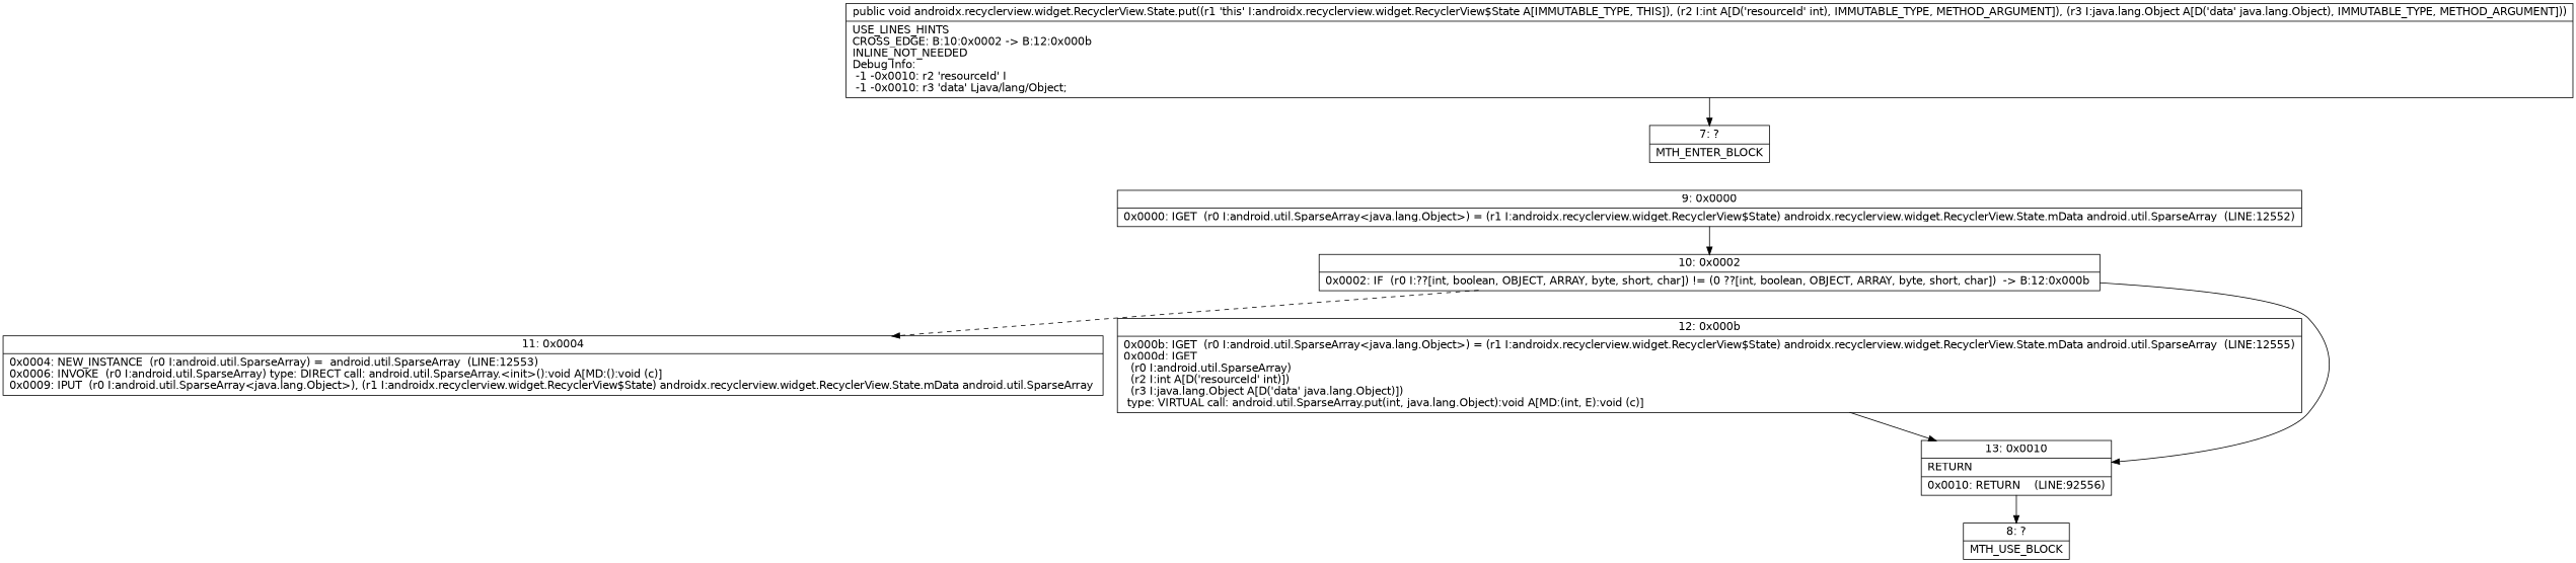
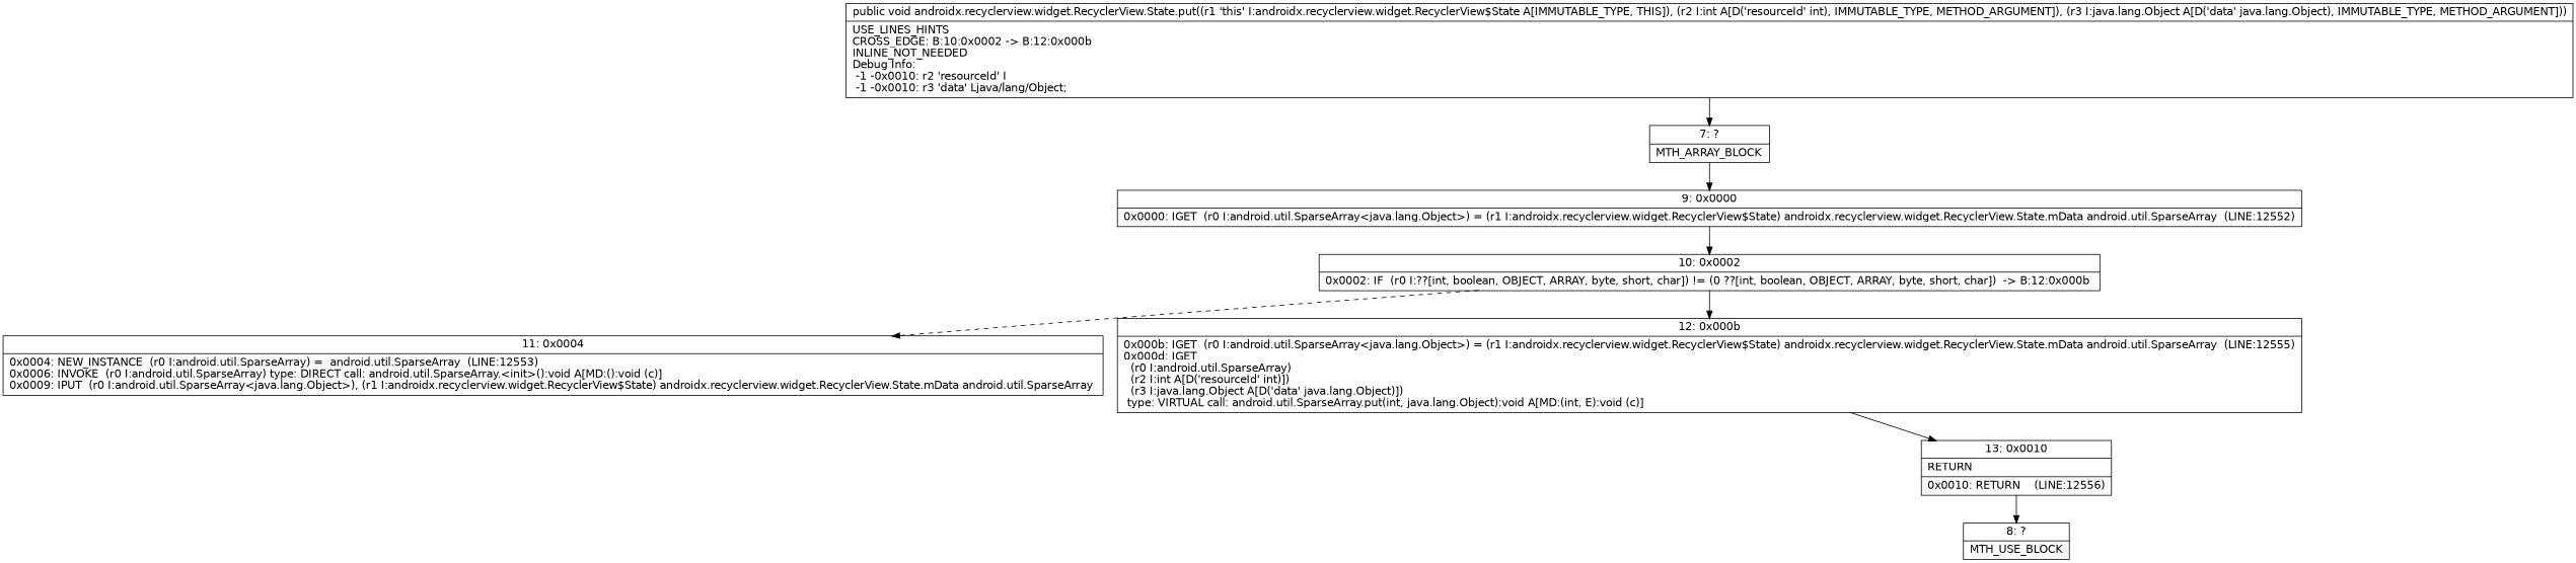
  digraph {
    fontname="DejaVu Sans"
    node [fontname="DejaVu Sans" shape=record]
    edge [fontname="DejaVu Sans"]
-   n1 [label="{7\:\ ?|MTH_ENTER_BLOCK\l}"]
+   n1 [label="{7\:\ ?|MTH_ARRAY_BLOCK\l}"]
    n2 [label="{9\:\ 0x0000|0x0000: IGET  (r0 I:android.util.SparseArray\<java.lang.Object\>) = (r1 I:androidx.recyclerview.widget.RecyclerView$State) androidx.recyclerview.widget.RecyclerView.State.mData android.util.SparseArray  (LINE:12552)\l}"]
    n3 [label="{10\:\ 0x0002|0x0002: IF  (r0 I:??[int, boolean, OBJECT, ARRAY, byte, short, char]) != (0 ??[int, boolean, OBJECT, ARRAY, byte, short, char])  \-\> B:12:0x000b \l}"]
    n4 [label="{11\:\ 0x0004|0x0004: NEW_INSTANCE  (r0 I:android.util.SparseArray) =  android.util.SparseArray  (LINE:12553)\l0x0006: INVOKE  (r0 I:android.util.SparseArray) type: DIRECT call: android.util.SparseArray.\<init\>():void A[MD:():void (c)]\l0x0009: IPUT  (r0 I:android.util.SparseArray\<java.lang.Object\>), (r1 I:androidx.recyclerview.widget.RecyclerView$State) androidx.recyclerview.widget.RecyclerView.State.mData android.util.SparseArray \l}"]
    n5 [label="{12\:\ 0x000b|0x000b: IGET  (r0 I:android.util.SparseArray\<java.lang.Object\>) = (r1 I:androidx.recyclerview.widget.RecyclerView$State) androidx.recyclerview.widget.RecyclerView.State.mData android.util.SparseArray  (LINE:12555)\l0x000d: IGET  \l  (r0 I:android.util.SparseArray)\l  (r2 I:int A[D('resourceId' int)])\l  (r3 I:java.lang.Object A[D('data' java.lang.Object)])\l type: VIRTUAL call: android.util.SparseArray.put(int, java.lang.Object):void A[MD:(int, E):void (c)]\l}"]
-   n6 [label="{13\:\ 0x0010|RETURN\l|0x0010: RETURN    (LINE:92556)\l}"]
+   n6 [label="{13\:\ 0x0010|RETURN\l|0x0010: RETURN    (LINE:12556)\l}"]
    n7 [label="{8\:\ ?|MTH_USE_BLOCK\l}"]
    n8 [label="{public void androidx.recyclerview.widget.RecyclerView.State.put((r1 'this' I:androidx.recyclerview.widget.RecyclerView$State A[IMMUTABLE_TYPE, THIS]), (r2 I:int A[D('resourceId' int), IMMUTABLE_TYPE, METHOD_ARGUMENT]), (r3 I:java.lang.Object A[D('data' java.lang.Object), IMMUTABLE_TYPE, METHOD_ARGUMENT]))  | USE_LINES_HINTS\lCROSS_EDGE: B:10:0x0002 \-\> B:12:0x000b\lINLINE_NOT_NEEDED\lDebug Info:\l  \-1 \-0x0010: r2 'resourceId' I\l  \-1 \-0x0010: r3 'data' Ljava\/lang\/Object;\l}"]
+   n1 -> n2
    n2 -> n3
    n3 -> n4 [style=dashed]
-   n3 -> n6
+   n3 -> n5
    n5 -> n6
    n6 -> n7
    n8 -> n1
  }
